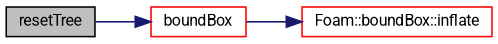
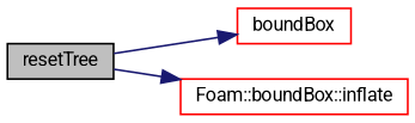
  digraph {
    fontname=Roboto
    rankdir=LR
    node [color=red fontname=Roboto fontsize=10 shape=record]
    edge [color=midnightblue fontname=Roboto fontsize=10 labelfontname=Helvetica labelfontsize=10 style=solid]
    n1 [color=black fillcolor=grey75 fontcolor=black height=0.2 label=resetTree style=filled width=0.4]
    n2 [height=0.2 label=boundBox width=0.4]
    n3 [height=0.2 label="Foam::boundBox::inflate" width=0.4]
    n1 -> n2
-   n2 -> n3
+   n1 -> n3
  }
